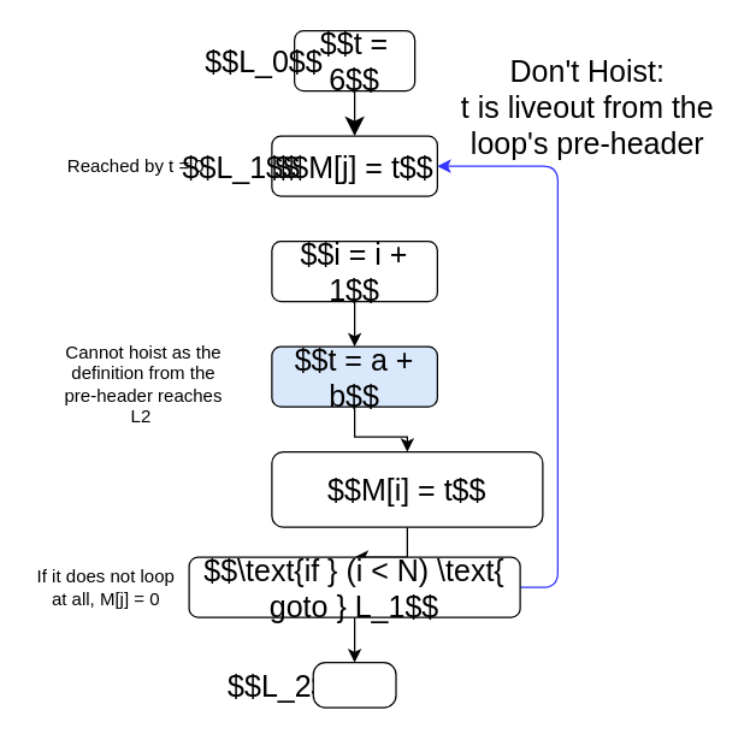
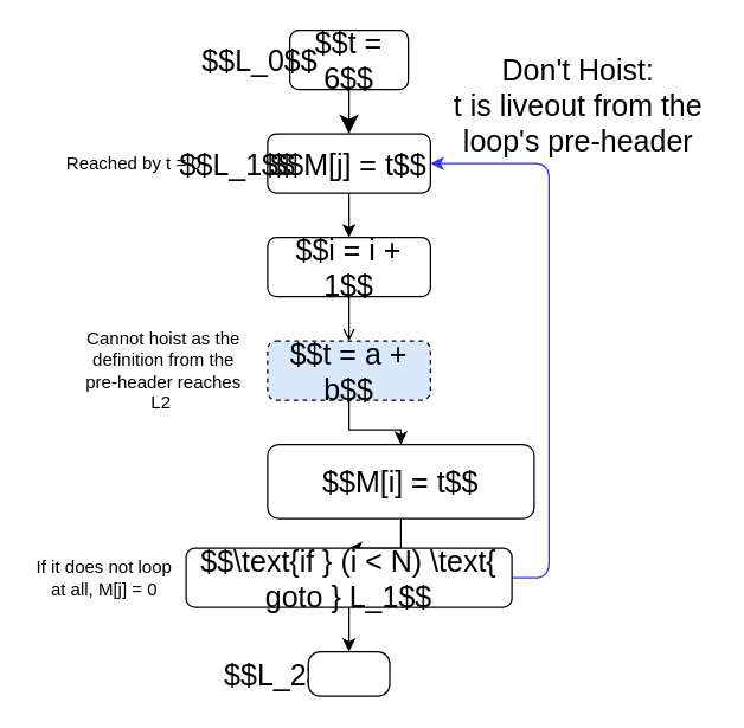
  <mxCell id="0" />
  <mxCell id="1" parent="0" />
  <mxCell id="2" style="edgeStyle=orthogonalEdgeStyle;rounded=1;orthogonalLoop=1;jettySize=auto;html=1;exitX=0.5;exitY=1;exitDx=0;exitDy=0;entryX=0.5;entryY=0;entryDx=0;entryDy=0;endSize=10;" edge="1" parent="1" target="6"><mxGeometry relative="1" as="geometry"><mxPoint x="235" y="60" as="sourcePoint" /><mxPoint x="235" y="90" as="targetPoint" /></mxGeometry></mxCell>
  <mxCell id="3" value="$$t = 6$$" style="rounded=1;whiteSpace=wrap;html=1;fontSize=20;" vertex="1" parent="1"><mxGeometry x="195" y="20" width="80" height="40" as="geometry" /></mxCell>
  <mxCell id="4" value="$$L_0$$" style="text;html=1;strokeColor=none;fillColor=none;align=center;verticalAlign=middle;whiteSpace=wrap;rounded=0;fontSize=20;" vertex="1" parent="1"><mxGeometry x="155" y="30" width="40" height="20" as="geometry" /></mxCell>
+ <mxCell id="5" style="edgeStyle=orthogonalEdgeStyle;rounded=0;orthogonalLoop=1;jettySize=auto;html=1;exitX=0.5;exitY=1;exitDx=0;exitDy=0;entryX=0.5;entryY=0;entryDx=0;entryDy=0;" edge="1" parent="1" source="6" target="9"><mxGeometry relative="1" as="geometry" /></mxCell>
  <mxCell id="6" value="$$M[j] = t$$" style="rounded=1;whiteSpace=wrap;html=1;fontSize=20;" vertex="1" parent="1"><mxGeometry x="180" y="90" width="110" height="40" as="geometry" /></mxCell>
  <mxCell id="7" value="$$L_1$$" style="text;html=1;strokeColor=none;fillColor=none;align=center;verticalAlign=middle;whiteSpace=wrap;rounded=0;fontSize=20;" vertex="1" parent="1"><mxGeometry x="140" y="100" width="40" height="20" as="geometry" /></mxCell>
- <mxCell id="8" style="edgeStyle=orthogonalEdgeStyle;rounded=0;orthogonalLoop=1;jettySize=auto;html=1;exitX=0.5;exitY=1;exitDx=0;exitDy=0;entryX=0.5;entryY=0;entryDx=0;entryDy=0;" edge="1" parent="1" source="9" target="11"><mxGeometry relative="1" as="geometry" /></mxCell>
+ <mxCell id="8" style="edgeStyle=orthogonalEdgeStyle;rounded=0;orthogonalLoop=1;jettySize=auto;html=1;exitX=0.5;exitY=1;exitDx=0;exitDy=0;entryX=0.5;entryY=0;entryDx=0;entryDy=0;endArrow=open;" edge="1" parent="1" source="9" target="11"><mxGeometry relative="1" as="geometry" /></mxCell>
  <mxCell id="9" value="$$i = i + 1$$" style="rounded=1;whiteSpace=wrap;html=1;fontSize=20;fillColor=#FFFFFF;" vertex="1" parent="1"><mxGeometry x="180" y="160" width="110" height="40" as="geometry" /></mxCell>
  <mxCell id="10" style="edgeStyle=orthogonalEdgeStyle;rounded=0;orthogonalLoop=1;jettySize=auto;html=1;exitX=0.5;exitY=1;exitDx=0;exitDy=0;entryX=0.5;entryY=0;entryDx=0;entryDy=0;" edge="1" parent="1" source="11" target="13"><mxGeometry relative="1" as="geometry" /></mxCell>
- <mxCell id="11" value="$$t = a + b$$" style="rounded=1;whiteSpace=wrap;html=1;fontSize=20;fillColor=#dae8fc;" vertex="1" parent="1"><mxGeometry x="180" y="230" width="110" height="40" as="geometry" /></mxCell>
+ <mxCell id="11" value="$$t = a + b$$" style="rounded=1;whiteSpace=wrap;html=1;fontSize=20;fillColor=#dae8fc;dashed=1;" vertex="1" parent="1"><mxGeometry x="180" y="230" width="110" height="40" as="geometry" /></mxCell>
  <mxCell id="12" style="edgeStyle=orthogonalEdgeStyle;rounded=0;orthogonalLoop=1;jettySize=auto;html=1;exitX=0.5;exitY=1;exitDx=0;exitDy=0;entryX=0.5;entryY=0;entryDx=0;entryDy=0;" edge="1" parent="1" source="13" target="16"><mxGeometry relative="1" as="geometry" /></mxCell>
  <mxCell id="13" value="$$M[i] = t$$" style="rounded=1;whiteSpace=wrap;html=1;fontSize=20;" vertex="1" parent="1"><mxGeometry x="180" y="300" width="180" height="50" as="geometry" /></mxCell>
  <mxCell id="14" style="edgeStyle=orthogonalEdgeStyle;rounded=1;orthogonalLoop=1;jettySize=auto;html=1;exitX=1;exitY=0.5;exitDx=0;exitDy=0;entryX=1;entryY=0.5;entryDx=0;entryDy=0;strokeColor=#3333FF;" edge="1" parent="1" source="16" target="6"><mxGeometry relative="1" as="geometry"><Array as="points"><mxPoint x="370" y="390" /><mxPoint x="370" y="110" /></Array></mxGeometry></mxCell>
  <mxCell id="15" style="edgeStyle=orthogonalEdgeStyle;rounded=1;orthogonalLoop=1;jettySize=auto;html=1;exitX=0.5;exitY=1;exitDx=0;exitDy=0;entryX=0.5;entryY=0;entryDx=0;entryDy=0;" edge="1" parent="1" source="16" target="18"><mxGeometry relative="1" as="geometry" /></mxCell>
  <mxCell id="16" value="$$\text{if } (i &amp;lt; N) \text{ goto } L_1$$" style="rounded=1;whiteSpace=wrap;html=1;fontSize=20;" vertex="1" parent="1"><mxGeometry x="125" y="370" width="220" height="40" as="geometry" /></mxCell>
  <mxCell id="17" value="$$L_2$$" style="text;html=1;strokeColor=none;fillColor=none;align=center;verticalAlign=middle;whiteSpace=wrap;rounded=0;fontSize=20;" vertex="1" parent="1"><mxGeometry x="170" y="445" width="40" height="20" as="geometry" /></mxCell>
  <mxCell id="18" value="" style="rounded=1;whiteSpace=wrap;html=1;strokeColor=#000000;fillColor=#FFFFFF;arcSize=27;" vertex="1" parent="1"><mxGeometry x="207.5" y="440" width="55" height="30" as="geometry" /></mxCell>
  <mxCell id="19" value="Reached by t = 0" style="text;html=1;strokeColor=none;fillColor=none;align=center;verticalAlign=middle;whiteSpace=wrap;rounded=0;" vertex="1" parent="1"><mxGeometry x="40" y="100" width="100" height="20" as="geometry" /></mxCell>
  <mxCell id="20" value="If it does not loop at all, M[j] = 0" style="text;html=1;strokeColor=none;fillColor=none;align=center;verticalAlign=middle;whiteSpace=wrap;rounded=0;" vertex="1" parent="1"><mxGeometry y="380" width="100" height="20" as="geometry" x="20" /></mxCell>
- <mxCell id="21" value="Cannot hoist as the definition from the pre-header reaches L2&amp;nbsp;" style="text;html=1;strokeColor=none;fillColor=none;align=center;verticalAlign=middle;whiteSpace=wrap;rounded=0;" vertex="1" parent="1"><mxGeometry x="35" y="225" width="120" height="60" as="geometry" /></mxCell>
+ <mxCell id="21" value="Cannot hoist as the definition from the pre-header reaches L2&amp;nbsp;" style="text;html=1;strokeColor=none;fillColor=none;align=center;verticalAlign=middle;whiteSpace=wrap;rounded=0;" vertex="1" parent="1"><mxGeometry x="50" y="220" width="120" height="60" as="geometry" /></mxCell>
  <mxCell id="22" value="Don't Hoist:&lt;br style=&quot;font-size: 20px&quot;&gt;t is liveout from the loop's pre-header" style="text;html=1;strokeColor=none;fillColor=none;align=center;verticalAlign=middle;whiteSpace=wrap;rounded=0;fontSize=20;" vertex="1" parent="1"><mxGeometry x="300" y="55" width="180" height="30" as="geometry" /></mxCell>
